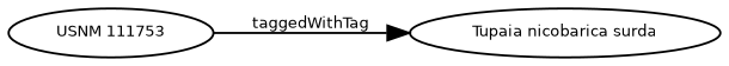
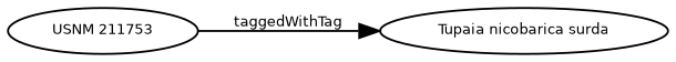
  digraph {
    rankdir=LR
    node [fontname=Helvetica fontsize=7]
    n1 [height=0.27433100247 label="Tupaia nicobarica surda" width=0.27433100247]
-   n2 [height=0.27433100247 label="USNM 111753" width=0.27433100247]
+   n2 [height=0.27433100247 label="USNM 211753" width=0.27433100247]
    n2 -> n1 [fontname=Helvetica fontsize=7 label=taggedWithTag]
  }
